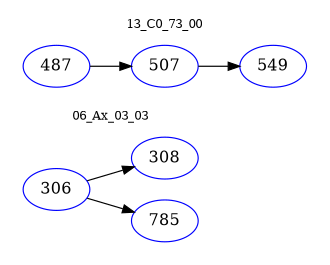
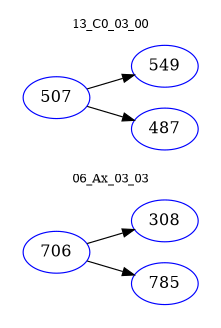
  digraph {
    rankdir=LR
    node [color=blue]
    edge [color=black]
-   n1 [label=306]
+   n1 [label=706]
    n2 [label=785]
    n3 [label=308]
    n4 [label=507]
    n5 [label=487]
    n6 [label=549]
    subgraph cluster_1 {
      color=white
      fontsize=10
      label="06_Ax_03_03"
      n1
      n2
      n3
    }
    subgraph cluster_2 {
      color=white
      fontsize=10
-     label="13_C0_73_00"
+     label="13_C0_03_00"
      n4
      n5
      n6
    }
    n1 -> n2
    n1 -> n3
-   n5 -> n4
+   n4 -> n5
    n4 -> n6
  }
